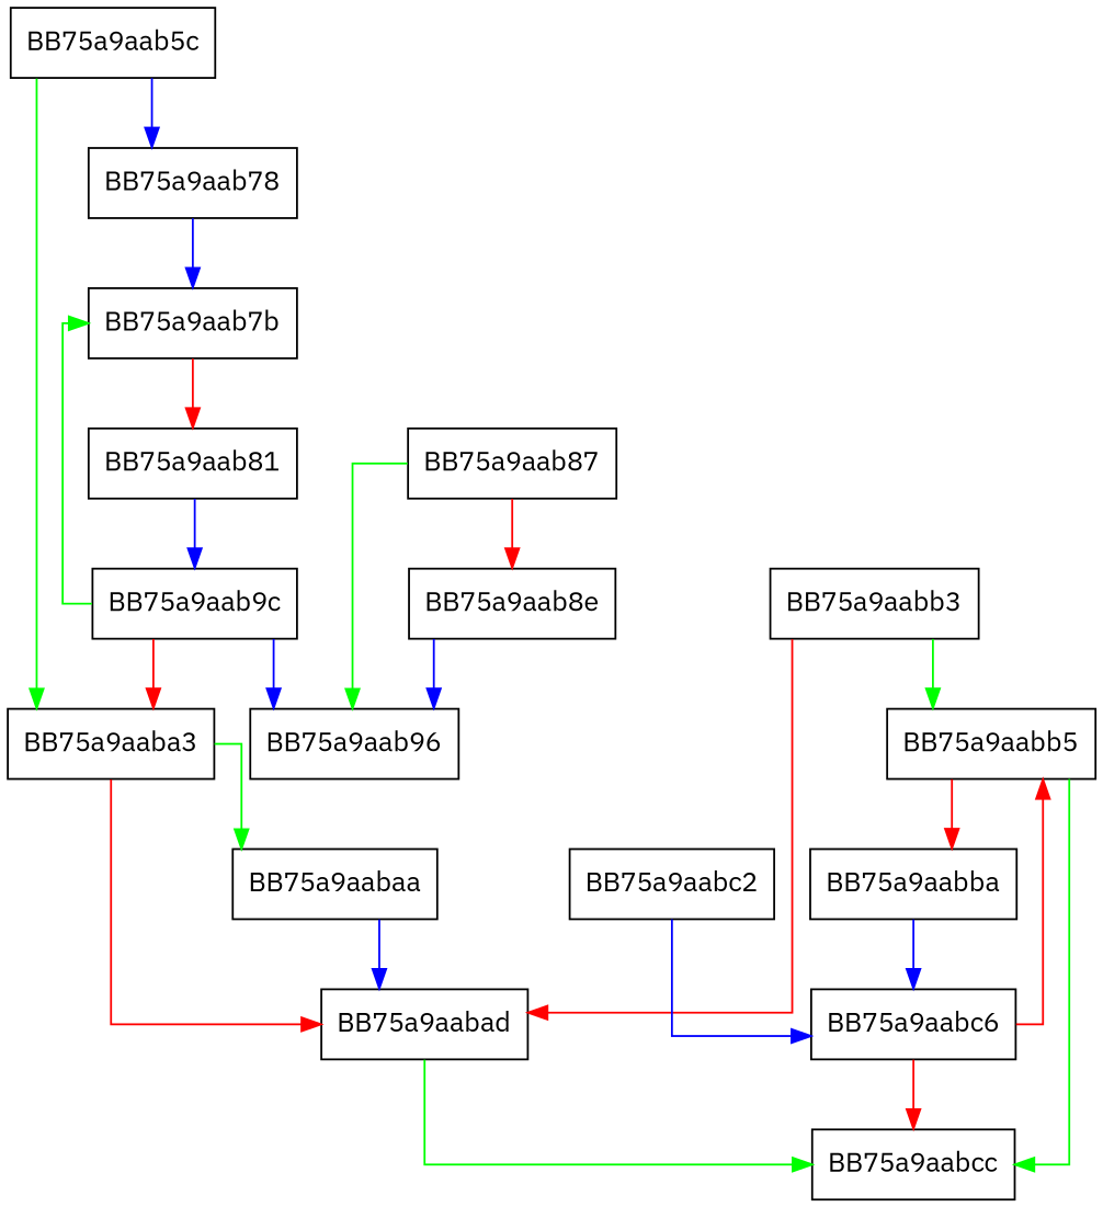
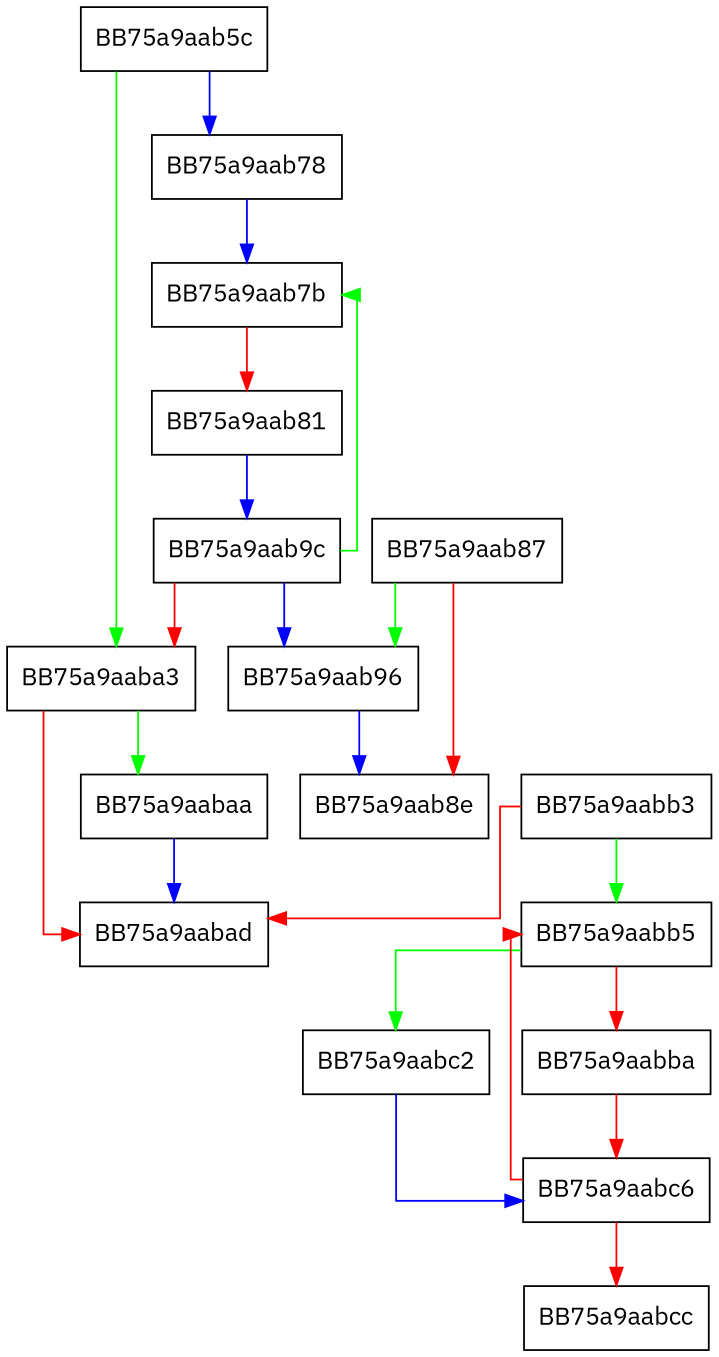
  digraph {
    fontname="IBM Plex Sans"
    splines=ortho
    node [fontname="IBM Plex Sans" shape=box]
    edge [color=blue fontname="IBM Plex Sans"]
    BB75a9aab5c
    BB75a9aaba3
    BB75a9aab78
    BB75a9aabad
    BB75a9aabaa
    BB75a9aab7b
    BB75a9aabcc
    BB75a9aab81
    BB75a9aab87
    BB75a9aab96
    BB75a9aab8e
    BB75a9aab9c
    BB75a9aabb3
    BB75a9aabb5
    BB75a9aabc2
    BB75a9aabba
    BB75a9aabc6
    BB75a9aab5c -> BB75a9aaba3 [color=green]
    BB75a9aab5c -> BB75a9aab78
    BB75a9aaba3 -> BB75a9aabad [color=red]
    BB75a9aaba3 -> BB75a9aabaa [color=green]
    BB75a9aab78 -> BB75a9aab7b
-   BB75a9aabad -> BB75a9aabcc [color=green]
    BB75a9aabaa -> BB75a9aabad
    BB75a9aab7b -> BB75a9aab81 [color=red]
    BB75a9aab81 -> BB75a9aab9c
    BB75a9aab87 -> BB75a9aab96 [color=green]
    BB75a9aab87 -> BB75a9aab8e [color=red]
-   BB75a9aab8e -> BB75a9aab96
+   BB75a9aab96 -> BB75a9aab8e
    BB75a9aab9c -> BB75a9aaba3 [color=red]
    BB75a9aab9c -> BB75a9aab7b [color=green]
    BB75a9aab9c -> BB75a9aab96
    BB75a9aabb3 -> BB75a9aabad [color=red]
    BB75a9aabb3 -> BB75a9aabb5 [color=green]
-   BB75a9aabb5 -> BB75a9aabcc [color=green]
+   BB75a9aabb5 -> BB75a9aabc2 [color=green]
    BB75a9aabb5 -> BB75a9aabba [color=red]
    BB75a9aabc2 -> BB75a9aabc6
-   BB75a9aabba -> BB75a9aabc6
+   BB75a9aabba -> BB75a9aabc6 [color=red]
    BB75a9aabc6 -> BB75a9aabcc [color=red]
    BB75a9aabc6 -> BB75a9aabb5 [color=red]
  }
